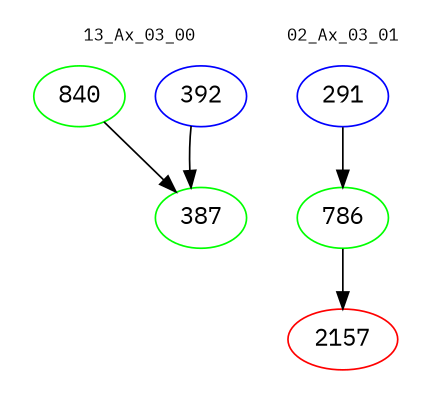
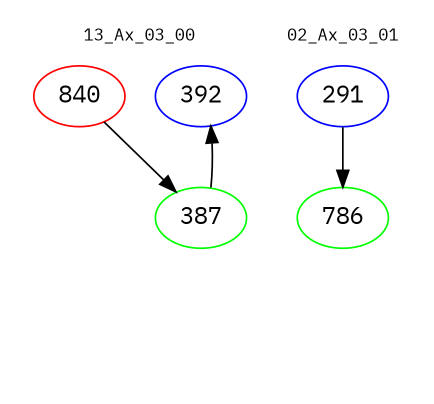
  digraph {
    fontname="IBM Plex Mono"
    node [color=blue fontname="IBM Plex Mono"]
    edge [color=black fontname="IBM Plex Mono"]
    n1 [label=392]
    n2 [color=green label=387]
-   n3 [color=green label=840]
+   n3 [color=red label=840]
    n4 [label=291]
    n5 [color=green label=786]
-   n6 [color=red label=2157]
    subgraph cluster_1 {
      color=white
      fontsize=10
      label="13_Ax_03_00"
      n1
      n2
      n3
    }
    subgraph cluster_2 {
      color=white
      fontsize=10
      label="02_Ax_03_01"
      n4
      n5
-     n6
    }
-   n1 -> n2
+   n2 -> n1
    n3 -> n2
    n4 -> n5
-   n5 -> n6
  }
